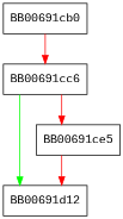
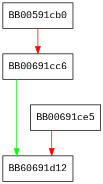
  digraph {
    fontname="Liberation Mono"
    splines=ortho
    node [fontname="Liberation Mono" shape=box]
    edge [color=red fontname="Liberation Mono"]
-   BB00691cb0
+   BB00691cb0 [label=BB00591cb0]
    BB00691cc6
-   BB00691d12
+   BB00691d12 [label=BB60691d12]
    n4 [label=BB00691ce5]
    BB00691cb0 -> BB00691cc6
    BB00691cc6 -> BB00691d12 [color=green]
-   BB00691cc6 -> n4
    n4 -> BB00691d12
  }
